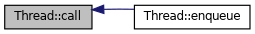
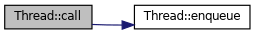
  digraph {
    rankdir=LR
    node [color=black fontname=Helvetica fontsize=10 shape=record style=filled]
    n1 [fillcolor=grey75 fontcolor=black height=0.2 label="Thread::call" width=0.4]
    n2 [fillcolor=white height=0.2 label="Thread::enqueue" width=0.4]
-   n2 -> n1 [color=midnightblue fontname=Helvetica fontsize=10 labelfontname=Helvetica labelfontsize=10 style=solid]
+   n1 -> n2 [color=midnightblue fontname=Helvetica fontsize=10 labelfontname=Helvetica labelfontsize=10 style=solid]
  }
